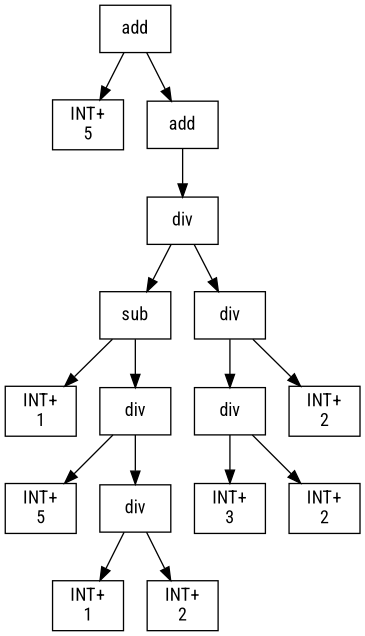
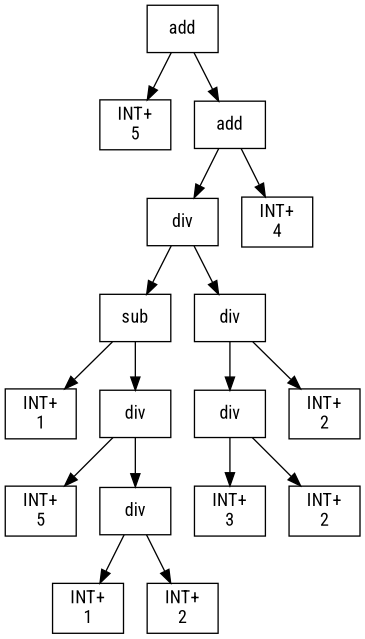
  digraph {
    fontname="Roboto Condensed"
    node [shape=box fontname="Roboto Condensed"]
    edge [fontname="Roboto Condensed"]
    n1 [label=add]
    n2 [label="INT+\n5"]
    n3 [label=add]
    n4 [label=div]
+   n5 [label="INT+\n4"]
    n6 [label=sub]
    n7 [label=div]
    n8 [label="INT+\n1"]
    n9 [label=div]
    n10 [label="INT+\n5"]
    n11 [label=div]
    n12 [label="INT+\n1"]
    n13 [label="INT+\n2"]
    n14 [label=div]
    n15 [label="INT+\n2"]
    n16 [label="INT+\n3"]
    n17 [label="INT+\n2"]
    n1 -> n2
    n1 -> n3
    n3 -> n4
+   n3 -> n5
    n4 -> n6
    n4 -> n7
    n6 -> n8
    n6 -> n9
    n7 -> n14
    n7 -> n15
    n9 -> n10
    n9 -> n11
    n11 -> n12
    n11 -> n13
    n14 -> n16
    n14 -> n17
  }
